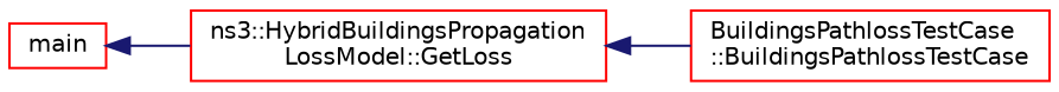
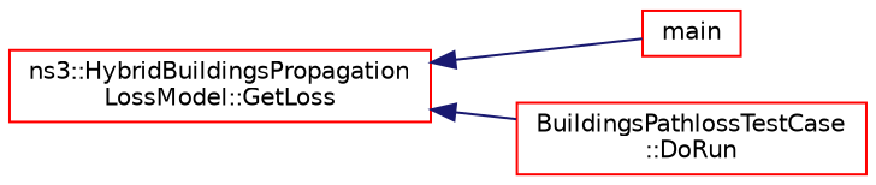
  digraph {
    rankdir=LR
    node [color=red fillcolor=white fontname=Helvetica fontsize=10 shape=record style=filled]
    edge [color=midnightblue dir=back fontname=Helvetica fontsize=10 labelfontname=Helvetica labelfontsize=10 style=solid]
    n1 [height=0.2 label="ns3::HybridBuildingsPropagation\lLossModel::GetLoss" width=0.4]
    n2 [height=0.2 label=main width=0.4]
-   n3 [height=0.2 label="BuildingsPathlossTestCase\l::BuildingsPathlossTestCase" width=0.4]
-   n2 -> n1
+   n3 [height=0.2 label="BuildingsPathlossTestCase\l::DoRun" width=0.4]
+   n1 -> n2
    n1 -> n3
  }
